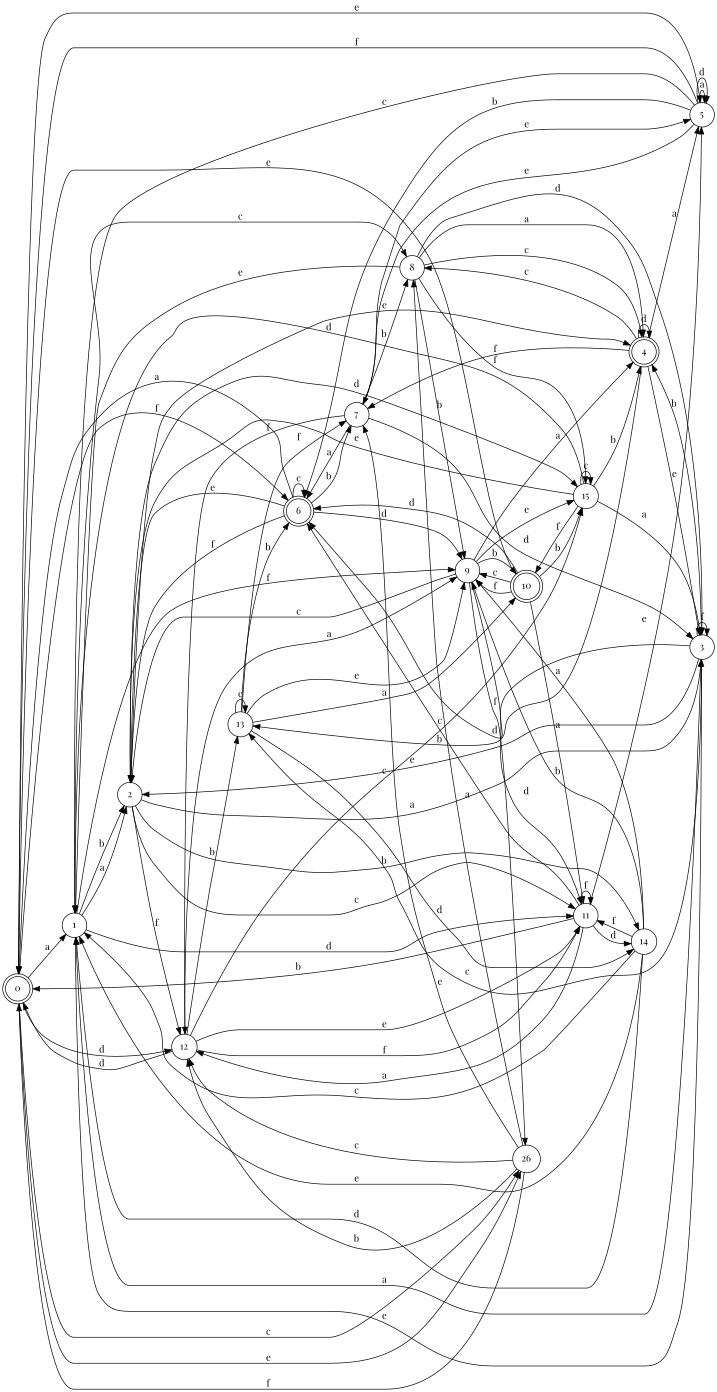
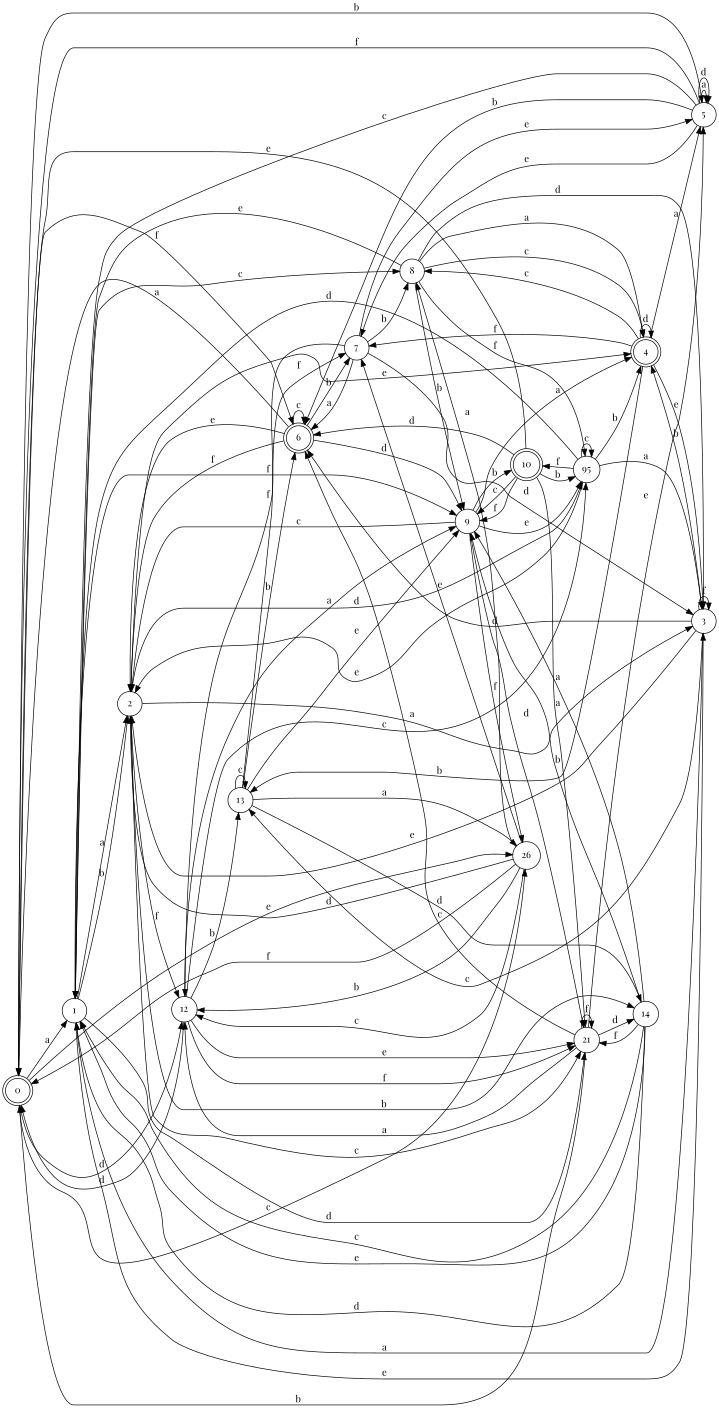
  digraph {
    fontname="Playfair Display"
    rankdir=LR
    node [color=black fillcolor=white fontname="Playfair Display" shape=circle style=filled]
    edge [fontname="Playfair Display"]
    n1 [label=0 shape=doublecircle style="rounded,filled"]
    n2 [label=1]
    n3 [label=5]
    n4 [label=6 shape=doublecircle style="rounded,filled"]
    n5 [label=12]
    n6 [label=26]
    n7 [label=2]
    n8 [label=3]
    n9 [label=8]
    n10 [label=9]
-   n11 [label=11]
+   n11 [label=21]
    n12 [label=7]
-   n13 [label=15]
+   n13 [label=95]
    n14 [label=13]
    n15 [label=4 shape=doublecircle style="rounded,filled"]
    n16 [label=14]
    n17 [label=10 shape=doublecircle style="rounded,filled"]
    n1 -> n2 [label=a]
-   n1 -> n3 [label=e]
+   n1 -> n3 [label=b]
    n1 -> n4 [label=f]
    n1 -> n5 [label=d]
    n1 -> n6 [label=c]
    n1 -> n6 [label=e]
    n2 -> n7 [label=a]
    n2 -> n7 [label=b]
    n2 -> n8 [label=e]
    n2 -> n9 [label=c]
    n2 -> n10 [label=f]
    n2 -> n11 [label=d]
    n3 -> n1 [label=f]
    n3 -> n2 [label=c]
    n3 -> n3 [label=a]
    n3 -> n3 [label=d]
    n3 -> n4 [label=b]
    n3 -> n12 [label=e]
    n4 -> n1 [label=a]
    n4 -> n4 [label=c]
    n4 -> n7 [label=e]
    n4 -> n7 [label=f]
    n4 -> n10 [label=d]
    n4 -> n12 [label=b]
    n5 -> n1 [label=d]
    n5 -> n10 [label=a]
    n5 -> n11 [label=e]
    n5 -> n11 [label=f]
    n5 -> n13 [label=c]
    n5 -> n14 [label=b]
    n6 -> n1 [label=f]
    n6 -> n5 [label=b]
    n6 -> n5 [label=c]
+   n6 -> n7 [label=d]
    n6 -> n9 [label=a]
    n6 -> n12 [label=e]
    n7 -> n5 [label=f]
    n7 -> n8 [label=a]
    n7 -> n11 [label=c]
    n7 -> n13 [label=d]
    n7 -> n15 [label=e]
    n7 -> n16 [label=b]
    n8 -> n2 [label=a]
    n8 -> n4 [label=d]
    n8 -> n7 [label=e]
    n8 -> n8 [label=f]
    n8 -> n14 [label=c]
    n8 -> n15 [label=b]
    n9 -> n2 [label=e]
    n9 -> n8 [label=d]
    n9 -> n10 [label=b]
    n9 -> n13 [label=f]
    n9 -> n15 [label=a]
    n9 -> n15 [label=c]
    n10 -> n6 [label=f]
    n10 -> n7 [label=c]
    n10 -> n11 [label=d]
    n10 -> n13 [label=e]
    n10 -> n15 [label=a]
    n10 -> n17 [label=b]
    n11 -> n1 [label=b]
    n11 -> n3 [label=e]
    n11 -> n4 [label=c]
    n11 -> n5 [label=a]
    n11 -> n11 [label=f]
    n11 -> n16 [label=d]
    n12 -> n3 [label=e]
    n12 -> n4 [label=a]
    n12 -> n5 [label=f]
    n12 -> n8 [label=d]
    n12 -> n9 [label=b]
    n13 -> n2 [label=d]
    n13 -> n7 [label=e]
    n13 -> n8 [label=a]
    n13 -> n13 [label=c]
    n13 -> n15 [label=b]
    n13 -> n17 [label=f]
    n14 -> n4 [label=b]
    n14 -> n10 [label=e]
    n14 -> n12 [label=f]
    n14 -> n14 [label=c]
    n14 -> n16 [label=d]
-   n14 -> n17 [label=a]
+   n14 -> n6 [label=a]
    n15 -> n3 [label=a]
    n15 -> n8 [label=e]
    n15 -> n9 [label=c]
    n15 -> n12 [label=f]
    n15 -> n14 [label=b]
    n15 -> n15 [label=d]
    n16 -> n2 [label=c]
    n16 -> n2 [label=d]
    n16 -> n2 [label=e]
    n16 -> n10 [label=a]
    n16 -> n10 [label=b]
    n16 -> n11 [label=f]
    n17 -> n1 [label=e]
    n17 -> n4 [label=d]
    n17 -> n10 [label=c]
    n17 -> n10 [label=f]
    n17 -> n11 [label=a]
    n17 -> n13 [label=b]
  }
